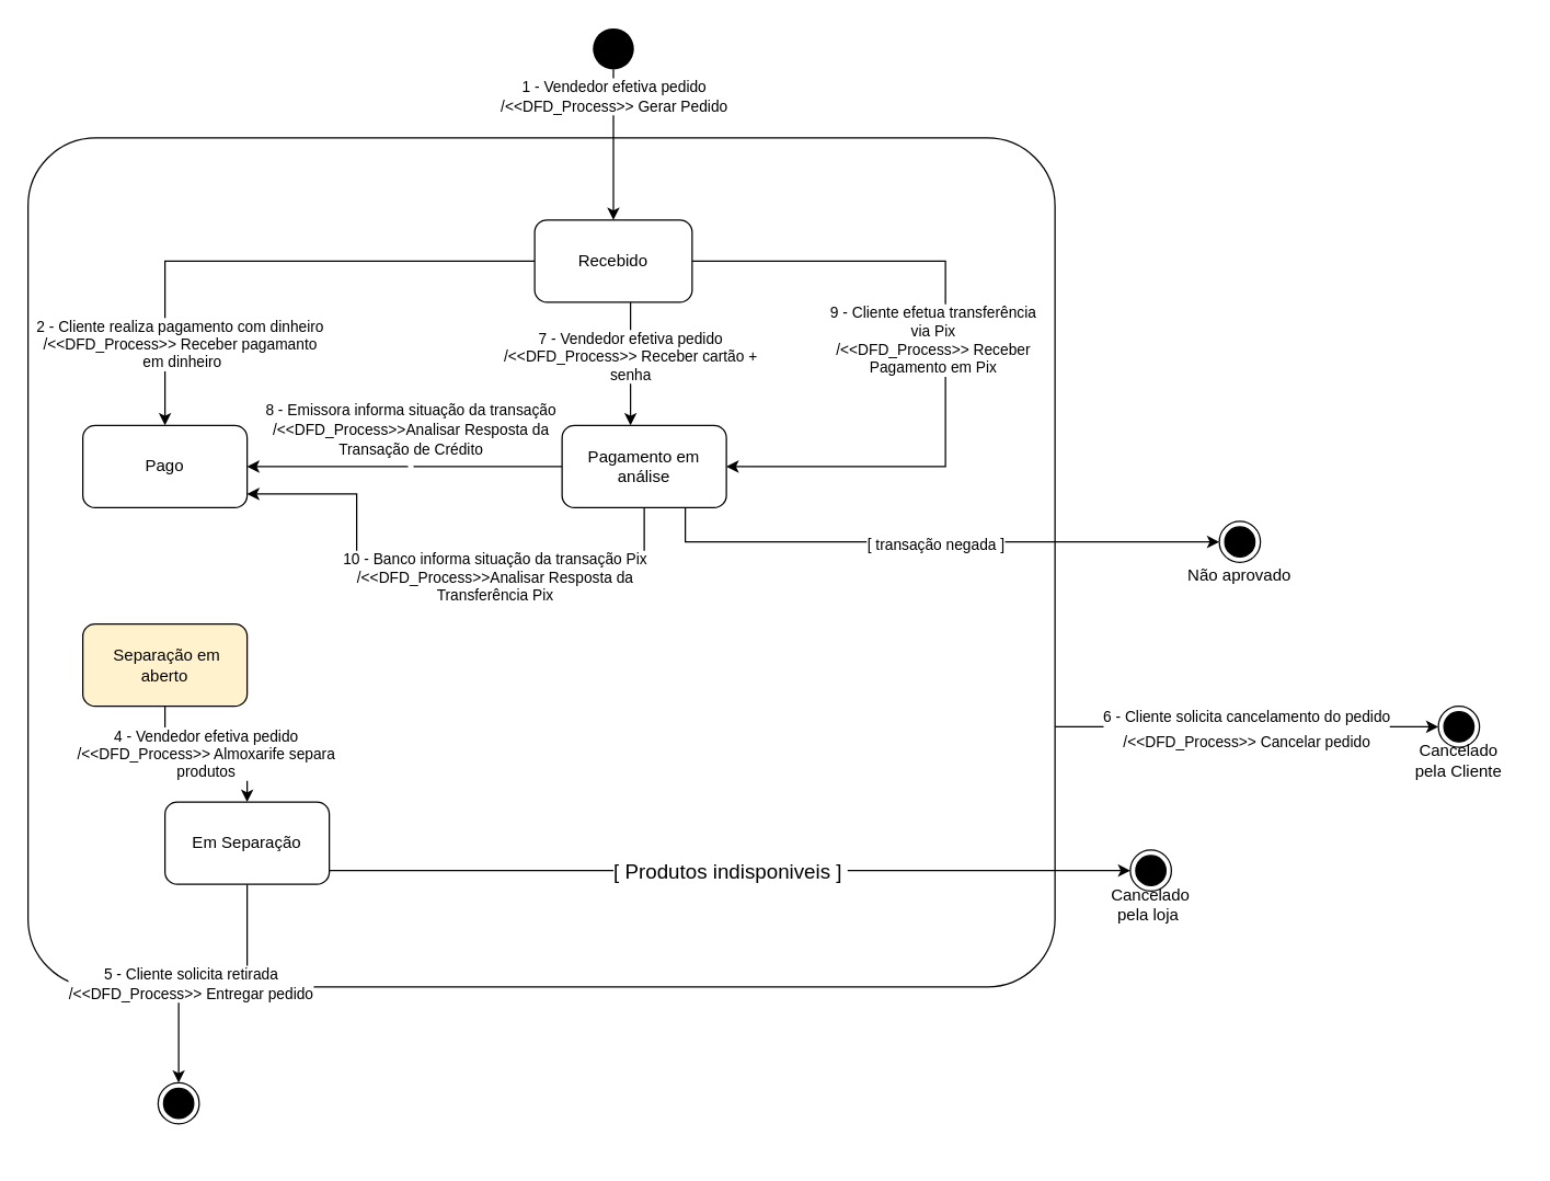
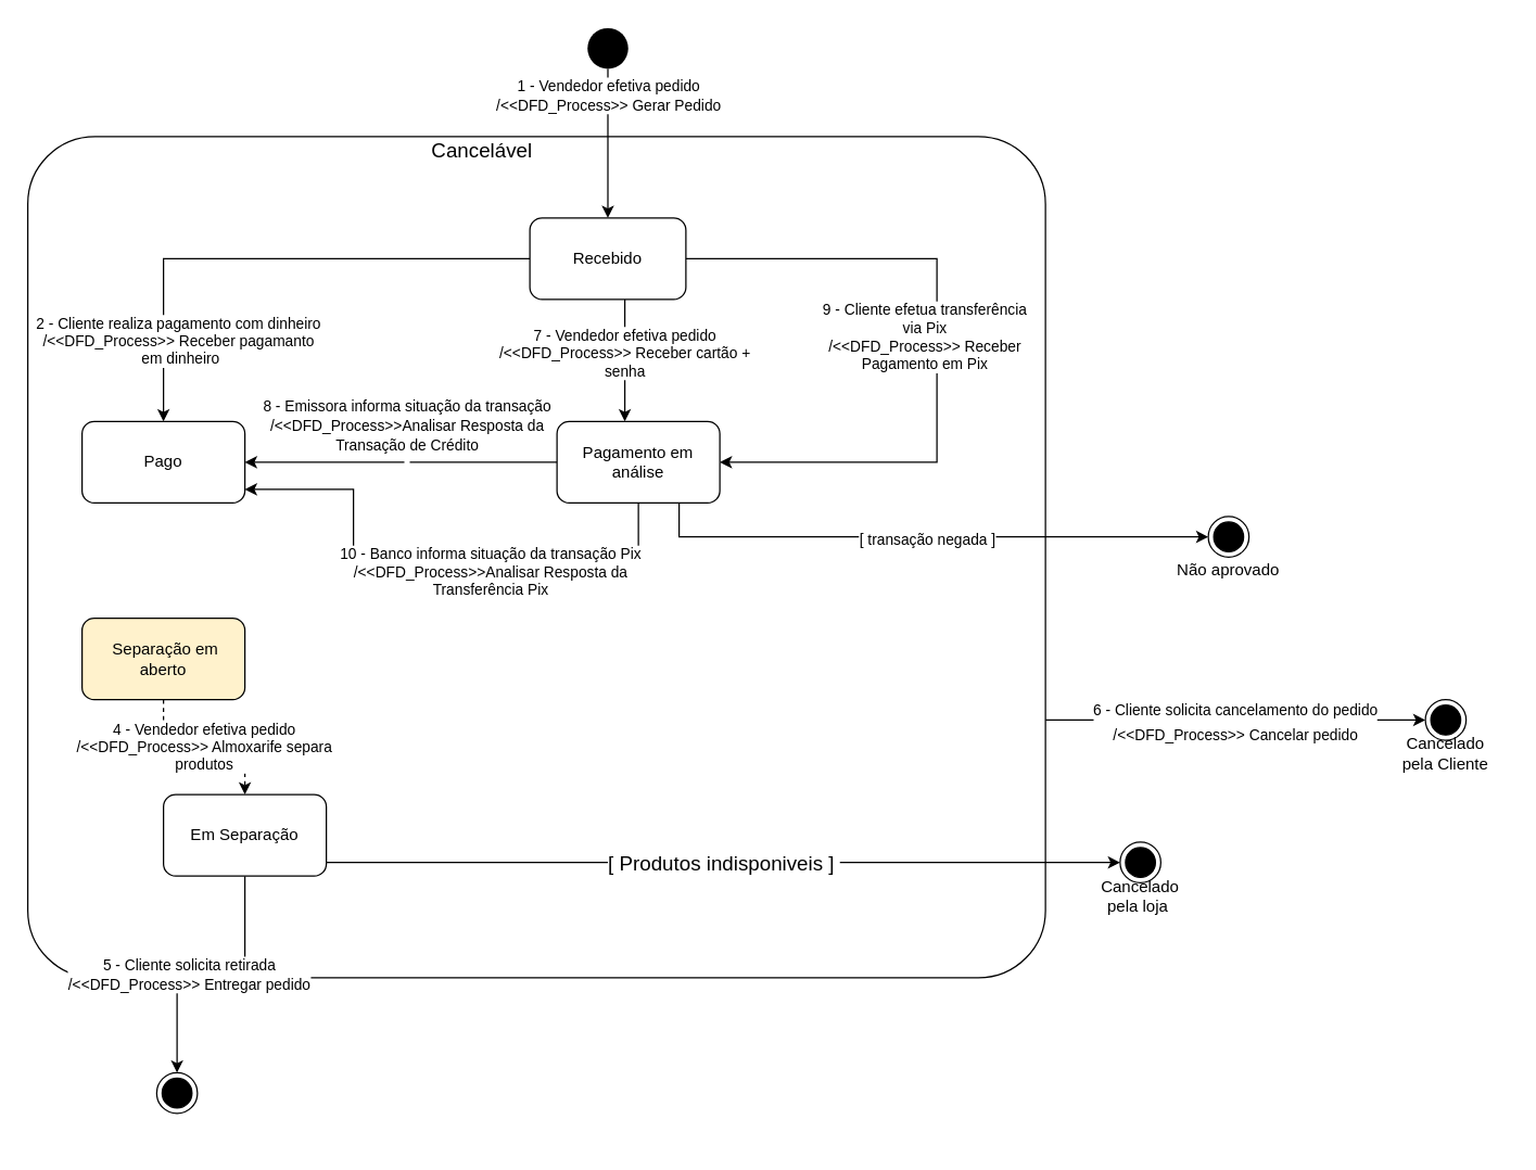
  <mxCell id="0" />
  <mxCell id="1" parent="0" />
  <mxCell id="2" value="&lt;span style=&quot;color: rgb(0 , 0 , 0) ; font-size: 11px ; font-style: normal ; font-weight: 400 ; letter-spacing: normal ; text-align: center ; text-indent: 0px ; text-transform: none ; word-spacing: 0px ; background-color: rgb(255 , 255 , 255) ; font-family: &amp;#34;helvetica&amp;#34; ; display: inline ; float: none&quot;&gt;6 -&amp;nbsp;&lt;/span&gt;&lt;span style=&quot;color: rgb(0 , 0 , 0) ; font-size: 11px ; font-style: normal ; font-weight: 400 ; letter-spacing: normal ; text-align: center ; text-indent: 0px ; text-transform: none ; word-spacing: 0px ; font-family: &amp;#34;helvetica&amp;#34;&quot;&gt;Cliente solicita cancelamento do pedido&lt;/span&gt;&lt;br style=&quot;color: rgb(0 , 0 , 0) ; font-size: 11px ; font-style: normal ; font-weight: 400 ; letter-spacing: normal ; text-align: center ; text-indent: 0px ; text-transform: none ; word-spacing: 0px ; font-family: &amp;#34;helvetica&amp;#34;&quot;&gt;&lt;span style=&quot;color: rgb(0 , 0 , 0) ; font-size: 11px ; font-style: normal ; font-weight: 400 ; letter-spacing: normal ; text-align: center ; text-indent: 0px ; text-transform: none ; word-spacing: 0px ; background-color: rgb(255 , 255 , 255) ; font-family: &amp;#34;helvetica&amp;#34; ; display: inline ; float: none&quot;&gt;/&amp;lt;&amp;lt;DFD_Process&amp;gt;&amp;gt; Cancelar pedido&lt;/span&gt;" style="edgeStyle=orthogonalEdgeStyle;rounded=0;orthogonalLoop=1;jettySize=auto;html=1;fontSize=15;" parent="1" source="3" target="32" edge="1"><mxGeometry relative="1" as="geometry"><Array as="points"><mxPoint x="840" y="530" /><mxPoint x="840" y="530" /></Array></mxGeometry></mxCell>
  <mxCell id="3" value="" style="rounded=1;whiteSpace=wrap;html=1;arcSize=8;" parent="1" vertex="1"><mxGeometry x="20" y="100" width="750" height="620" as="geometry" /></mxCell>
  <mxCell id="4" value="1 - Vendedor efetiva pedido&lt;br&gt;/&amp;lt;&amp;lt;DFD_Process&amp;gt;&amp;gt; Gerar Pedido" style="edgeStyle=orthogonalEdgeStyle;rounded=0;orthogonalLoop=1;jettySize=auto;html=1;" parent="1" source="5" target="11" edge="1"><mxGeometry x="-0.629" relative="1" as="geometry"><mxPoint x="388" y="0" as="sourcePoint" /><Array as="points"><mxPoint x="448" y="70" /><mxPoint x="448" y="70" /></Array><mxPoint as="offset" /></mxGeometry></mxCell>
  <mxCell id="5" value="" style="ellipse;fillColor=#000000;strokeColor=none;" parent="1" vertex="1"><mxGeometry x="432.5" y="20" width="30" height="30" as="geometry" /></mxCell>
  <mxCell id="6" style="edgeStyle=orthogonalEdgeStyle;rounded=0;orthogonalLoop=1;jettySize=auto;html=1;" parent="1" source="11" target="12" edge="1"><mxGeometry relative="1" as="geometry" /></mxCell>
  <mxCell id="7" value="2 - Cliente realiza pagamento com dinheiro&lt;br&gt;/&amp;lt;&amp;lt;DFD_Process&amp;gt;&amp;gt; Receber pagamanto&lt;br&gt;&amp;nbsp;em dinheiro" style="edgeLabel;html=1;align=center;verticalAlign=middle;resizable=0;points=[];" parent="6" vertex="1" connectable="0"><mxGeometry x="-0.314" y="1" relative="1" as="geometry"><mxPoint x="-126" y="59" as="offset" /></mxGeometry></mxCell>
  <mxCell id="8" value="&lt;span style=&quot;color: rgb(0 , 0 , 0) ; font-family: &amp;#34;helvetica&amp;#34; ; font-size: 11px ; font-style: normal ; font-weight: 400 ; letter-spacing: normal ; text-align: center ; text-indent: 0px ; text-transform: none ; word-spacing: 0px ; background-color: rgb(255 , 255 , 255) ; display: inline ; float: none&quot;&gt;7 - Vendedor efetiva pedido&lt;/span&gt;&lt;br style=&quot;color: rgb(0 , 0 , 0) ; font-family: &amp;#34;helvetica&amp;#34; ; font-size: 11px ; font-style: normal ; font-weight: 400 ; letter-spacing: normal ; text-align: center ; text-indent: 0px ; text-transform: none ; word-spacing: 0px&quot;&gt;&lt;span style=&quot;color: rgb(0 , 0 , 0) ; font-family: &amp;#34;helvetica&amp;#34; ; font-size: 11px ; font-style: normal ; font-weight: 400 ; letter-spacing: normal ; text-align: center ; text-indent: 0px ; text-transform: none ; word-spacing: 0px ; background-color: rgb(255 , 255 , 255) ; display: inline ; float: none&quot;&gt;/&amp;lt;&amp;lt;DFD_Process&amp;gt;&amp;gt; Receber cartão +&lt;br&gt;&lt;/span&gt;senha" style="edgeStyle=orthogonalEdgeStyle;rounded=0;orthogonalLoop=1;jettySize=auto;html=1;" parent="1" source="11" target="17" edge="1"><mxGeometry x="-0.111" relative="1" as="geometry"><Array as="points"><mxPoint x="460" y="240" /><mxPoint x="460" y="240" /></Array><mxPoint as="offset" /></mxGeometry></mxCell>
  <mxCell id="9" style="edgeStyle=orthogonalEdgeStyle;rounded=0;orthogonalLoop=1;jettySize=auto;html=1;entryX=1;entryY=0.5;entryDx=0;entryDy=0;" parent="1" source="11" target="17" edge="1"><mxGeometry relative="1" as="geometry"><Array as="points"><mxPoint x="690" y="190" /><mxPoint x="690" y="340" /></Array></mxGeometry></mxCell>
  <mxCell id="10" value="&lt;span style=&quot;font-family: &amp;#34;helvetica&amp;#34;&quot;&gt;9 -&amp;nbsp;&lt;/span&gt;&lt;font face=&quot;helvetica&quot;&gt;Cliente efetua transferência &lt;br&gt;via Pix&lt;/font&gt;&lt;br style=&quot;font-family: &amp;#34;helvetica&amp;#34;&quot;&gt;&lt;font face=&quot;helvetica&quot;&gt;/&amp;lt;&amp;lt;DFD_Process&amp;gt;&amp;gt; Receber &lt;br&gt;Pagamento em Pix&lt;/font&gt;" style="edgeLabel;html=1;align=center;verticalAlign=middle;resizable=0;points=[];" parent="9" vertex="1" connectable="0"><mxGeometry x="-0.166" y="1" relative="1" as="geometry"><mxPoint x="-11" y="36" as="offset" /></mxGeometry></mxCell>
  <mxCell id="11" value="Recebido" style="rounded=1;whiteSpace=wrap;html=1;" parent="1" vertex="1"><mxGeometry x="390" y="160" width="115" height="60" as="geometry" /></mxCell>
  <mxCell id="12" value="Pago" style="rounded=1;whiteSpace=wrap;html=1;" parent="1" vertex="1"><mxGeometry x="60" y="310" width="120" height="60" as="geometry" /></mxCell>
  <mxCell id="13" value="" style="edgeStyle=orthogonalEdgeStyle;rounded=0;orthogonalLoop=1;jettySize=auto;html=1;" parent="1" source="17" target="12" edge="1"><mxGeometry relative="1" as="geometry"><Array as="points"><mxPoint x="360" y="340" /><mxPoint x="360" y="340" /></Array></mxGeometry></mxCell>
  <mxCell id="14" style="edgeStyle=orthogonalEdgeStyle;rounded=0;orthogonalLoop=1;jettySize=auto;html=1;" parent="1" source="17" target="12" edge="1"><mxGeometry relative="1" as="geometry"><Array as="points"><mxPoint x="470" y="420" /><mxPoint x="260" y="420" /><mxPoint x="260" y="360" /></Array></mxGeometry></mxCell>
  <mxCell id="15" value="&lt;span&gt;10 -&amp;nbsp;&lt;/span&gt;Banco informa situação da transação Pix&lt;br style=&quot;background-color: rgb(248 , 249 , 250)&quot;&gt;&lt;span&gt;/&amp;lt;&amp;lt;DFD_Process&amp;gt;&amp;gt;&lt;/span&gt;Analisar Resposta da &lt;br&gt;Transferência Pix" style="edgeLabel;html=1;align=center;verticalAlign=middle;resizable=0;points=[];" vertex="1" connectable="0" parent="14"><mxGeometry x="0.003" y="1" relative="1" as="geometry"><mxPoint x="41" y="-1" as="offset" /></mxGeometry></mxCell>
  <mxCell id="16" value="&lt;font style=&quot;font-size: 11px&quot;&gt;[ transação negada ]&lt;/font&gt;" style="edgeStyle=orthogonalEdgeStyle;rounded=0;orthogonalLoop=1;jettySize=auto;html=1;fontSize=15;" parent="1" source="17" target="24" edge="1"><mxGeometry relative="1" as="geometry"><Array as="points"><mxPoint x="500" y="395" /></Array></mxGeometry></mxCell>
  <mxCell id="17" value="Pagamento em análise" style="rounded=1;whiteSpace=wrap;html=1;" parent="1" vertex="1"><mxGeometry x="410" y="310" width="120" height="60" as="geometry" /></mxCell>
- <mxCell id="18" value="&lt;span style=&quot;color: rgb(0 , 0 , 0) ; font-family: &amp;#34;helvetica&amp;#34; ; font-size: 11px ; font-style: normal ; font-weight: 400 ; letter-spacing: normal ; text-align: center ; text-indent: 0px ; text-transform: none ; word-spacing: 0px ; background-color: rgb(255 , 255 , 255) ; display: inline ; float: none&quot;&gt;4 - Vendedor efetiva pedido&lt;/span&gt;&lt;br style=&quot;color: rgb(0 , 0 , 0) ; font-family: &amp;#34;helvetica&amp;#34; ; font-size: 11px ; font-style: normal ; font-weight: 400 ; letter-spacing: normal ; text-align: center ; text-indent: 0px ; text-transform: none ; word-spacing: 0px&quot;&gt;&lt;span style=&quot;color: rgb(0 , 0 , 0) ; font-family: &amp;#34;helvetica&amp;#34; ; font-size: 11px ; font-style: normal ; font-weight: 400 ; letter-spacing: normal ; text-align: center ; text-indent: 0px ; text-transform: none ; word-spacing: 0px ; background-color: rgb(255 , 255 , 255) ; display: inline ; float: none&quot;&gt;/&amp;lt;&amp;lt;DFD_Process&amp;gt;&amp;gt; Almoxarife separa &lt;br&gt;produtos&lt;/span&gt;" style="edgeStyle=orthogonalEdgeStyle;rounded=0;orthogonalLoop=1;jettySize=auto;html=1;" parent="1" source="19" target="22" edge="1"><mxGeometry relative="1" as="geometry" /></mxCell>
+ <mxCell id="18" value="&lt;span style=&quot;color: rgb(0 , 0 , 0) ; font-family: &amp;#34;helvetica&amp;#34; ; font-size: 11px ; font-style: normal ; font-weight: 400 ; letter-spacing: normal ; text-align: center ; text-indent: 0px ; text-transform: none ; word-spacing: 0px ; background-color: rgb(255 , 255 , 255) ; display: inline ; float: none&quot;&gt;4 - Vendedor efetiva pedido&lt;/span&gt;&lt;br style=&quot;color: rgb(0 , 0 , 0) ; font-family: &amp;#34;helvetica&amp;#34; ; font-size: 11px ; font-style: normal ; font-weight: 400 ; letter-spacing: normal ; text-align: center ; text-indent: 0px ; text-transform: none ; word-spacing: 0px&quot;&gt;&lt;span style=&quot;color: rgb(0 , 0 , 0) ; font-family: &amp;#34;helvetica&amp;#34; ; font-size: 11px ; font-style: normal ; font-weight: 400 ; letter-spacing: normal ; text-align: center ; text-indent: 0px ; text-transform: none ; word-spacing: 0px ; background-color: rgb(255 , 255 , 255) ; display: inline ; float: none&quot;&gt;/&amp;lt;&amp;lt;DFD_Process&amp;gt;&amp;gt; Almoxarife separa &lt;br&gt;produtos&lt;/span&gt;" style="edgeStyle=orthogonalEdgeStyle;rounded=0;orthogonalLoop=1;jettySize=auto;html=1;dashed=1;" parent="1" source="19" target="22" edge="1"><mxGeometry relative="1" as="geometry" /></mxCell>
  <mxCell id="19" value="&amp;nbsp;Separação em aberto" style="rounded=1;whiteSpace=wrap;html=1;fillColor=#fff2cc;" parent="1" vertex="1"><mxGeometry x="60" y="455" width="120" height="60" as="geometry" /></mxCell>
  <mxCell id="20" value="&lt;span style=&quot;color: rgb(0 , 0 , 0) ; font-size: 11px ; font-style: normal ; font-weight: 400 ; letter-spacing: normal ; text-align: center ; text-indent: 0px ; text-transform: none ; word-spacing: 0px ; background-color: rgb(255 , 255 , 255) ; font-family: &amp;#34;helvetica&amp;#34; ; display: inline ; float: none&quot;&gt;5 -&amp;nbsp;&lt;/span&gt;&lt;span style=&quot;font-family: &amp;#34;helvetica&amp;#34;&quot;&gt;Cliente solicita retirada&lt;/span&gt;&lt;br style=&quot;color: rgb(0 , 0 , 0) ; font-size: 11px ; font-style: normal ; font-weight: 400 ; letter-spacing: normal ; text-align: center ; text-indent: 0px ; text-transform: none ; word-spacing: 0px ; font-family: &amp;#34;helvetica&amp;#34;&quot;&gt;&lt;span style=&quot;color: rgb(0 , 0 , 0) ; font-size: 11px ; font-style: normal ; font-weight: 400 ; letter-spacing: normal ; text-align: center ; text-indent: 0px ; text-transform: none ; word-spacing: 0px ; background-color: rgb(255 , 255 , 255) ; font-family: &amp;#34;helvetica&amp;#34; ; display: inline ; float: none&quot;&gt;/&amp;lt;&amp;lt;DFD_Process&amp;gt;&amp;gt; Entregar pedido&lt;/span&gt;" style="edgeStyle=orthogonalEdgeStyle;rounded=0;orthogonalLoop=1;jettySize=auto;html=1;" parent="1" source="22" target="26" edge="1"><mxGeometry x="0.167" relative="1" as="geometry"><mxPoint as="offset" /></mxGeometry></mxCell>
  <mxCell id="21" value="[ Produtos indisponiveis ]&amp;nbsp;" style="edgeStyle=orthogonalEdgeStyle;rounded=0;orthogonalLoop=1;jettySize=auto;html=1;fontSize=15;" parent="1" source="22" target="28" edge="1"><mxGeometry relative="1" as="geometry"><Array as="points"><mxPoint x="800" y="635" /><mxPoint x="800" y="635" /></Array></mxGeometry></mxCell>
  <mxCell id="22" value="Em Separação" style="rounded=1;whiteSpace=wrap;html=1;" parent="1" vertex="1"><mxGeometry x="120" y="585" width="120" height="60" as="geometry" /></mxCell>
+ <mxCell id="23" value="Cancelável" style="text;html=1;strokeColor=none;fillColor=none;align=center;verticalAlign=middle;whiteSpace=wrap;rounded=0;fontSize=15;" parent="1" vertex="1"><mxGeometry x="290" y="100" width="130" height="20" as="geometry" /></mxCell>
  <mxCell id="24" value="" style="ellipse;html=1;shape=endState;fillColor=#000000;strokeColor=#000000;" parent="1" vertex="1"><mxGeometry x="890" y="380" width="30" height="30" as="geometry" /></mxCell>
  <mxCell id="25" value="" style="group" parent="1" vertex="1" connectable="0"><mxGeometry x="110" y="790" width="40" height="50" as="geometry" /></mxCell>
  <mxCell id="26" value="" style="ellipse;html=1;shape=endState;fillColor=#000000;strokeColor=#000000;" parent="25" vertex="1"><mxGeometry x="5" width="30" height="30" as="geometry" /></mxCell>
  <mxCell id="27" value="" style="group" parent="1" vertex="1" connectable="0"><mxGeometry x="820" y="620" width="90" height="50" as="geometry" /></mxCell>
  <mxCell id="28" value="" style="ellipse;html=1;shape=endState;fillColor=#000000;strokeColor=#000000;" parent="27" vertex="1"><mxGeometry x="5" width="30" height="30" as="geometry" /></mxCell>
  <mxCell id="29" value="Cancelado&lt;br&gt;pela loja&amp;nbsp;" style="text;html=1;strokeColor=none;fillColor=none;align=center;verticalAlign=middle;whiteSpace=wrap;rounded=0;" parent="27" vertex="1"><mxGeometry x="-25" y="30" width="90" height="20" as="geometry" /></mxCell>
  <mxCell id="30" value="Não aprovado" style="text;html=1;strokeColor=none;fillColor=none;align=center;verticalAlign=middle;whiteSpace=wrap;rounded=0;" parent="1" vertex="1"><mxGeometry x="865" y="410" width="80" height="20" as="geometry" /></mxCell>
  <mxCell id="31" value="" style="group" parent="1" vertex="1" connectable="0"><mxGeometry x="1020" y="515" width="90" height="50" as="geometry" /></mxCell>
  <mxCell id="32" value="" style="ellipse;html=1;shape=endState;fillColor=#000000;strokeColor=#000000;" parent="31" vertex="1"><mxGeometry x="30" width="30" height="30" as="geometry" /></mxCell>
  <mxCell id="33" value="Cancelado&lt;br&gt;pela Cliente" style="text;html=1;strokeColor=none;fillColor=none;align=center;verticalAlign=middle;whiteSpace=wrap;rounded=0;" parent="31" vertex="1"><mxGeometry y="30" width="90" height="20" as="geometry" /></mxCell>
  <mxCell id="34" value="&lt;span style=&quot;font-size: 11px ; background-color: rgb(255 , 255 , 255)&quot;&gt;8 -&amp;nbsp;&lt;/span&gt;&lt;span style=&quot;background-color: rgb(255 , 255 , 255)&quot;&gt;&lt;span style=&quot;font-size: 11px&quot;&gt;Emissora informa situação da transação&lt;br&gt;/&amp;lt;&amp;lt;DFD_Process&amp;gt;&amp;gt;&lt;/span&gt;&lt;/span&gt;&lt;span style=&quot;font-size: 11px&quot;&gt;Analisar Resposta da Transação de Crédito&lt;/span&gt;&lt;br style=&quot;font-size: 11px&quot;&gt;&lt;span style=&quot;font-size: 11px ; background-color: rgb(255 , 255 , 255)&quot;&gt;&amp;nbsp;&lt;/span&gt;" style="text;html=1;strokeColor=none;fillColor=none;align=center;verticalAlign=middle;whiteSpace=wrap;rounded=0;" vertex="1" parent="1"><mxGeometry x="190" y="310" width="220" height="20" as="geometry" /></mxCell>
